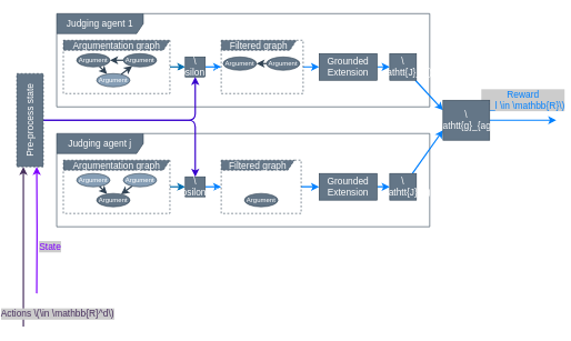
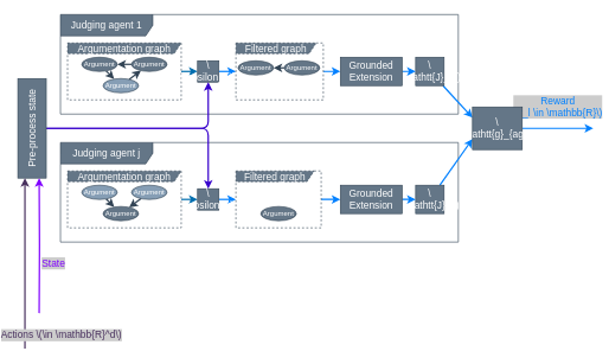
  <mxCell id="0" />
  <mxCell id="1" parent="0" />
  <mxCell id="2" value="Judging agent 1" style="shape=umlFrame;whiteSpace=wrap;html=1;labelBackgroundColor=none;fontSize=14;fontColor=#ffffff;fillColor=#647687;strokeColor=#314354;width=130;height=30;" vertex="1" parent="1"><mxGeometry x="80" y="20" width="560" height="140" as="geometry" /></mxCell>
  <mxCell id="3" style="edgeStyle=none;rounded=0;orthogonalLoop=1;jettySize=auto;html=1;labelBackgroundColor=#CCCCCC;fontSize=14;fontColor=#0080FF;strokeColor=#006EAF;strokeWidth=2;fillColor=#1ba1e2;" edge="1" parent="1" source="4" target="12"><mxGeometry relative="1" as="geometry" /></mxCell>
  <mxCell id="4" value="Argumentation graph" style="shape=umlFrame;whiteSpace=wrap;html=1;labelBackgroundColor=none;fontSize=14;fontColor=#ffffff;fillColor=#647687;strokeColor=#314354;dashed=1;width=160;height=15;" vertex="1" parent="1"><mxGeometry x="90" y="60" width="160" height="80" as="geometry" /></mxCell>
  <mxCell id="5" style="edgeStyle=none;rounded=0;orthogonalLoop=1;jettySize=auto;html=1;labelBackgroundColor=#CCCCCC;fontSize=10;fontColor=#0080FF;strokeColor=#314354;strokeWidth=2;fillColor=#647687;" edge="1" parent="1" source="6" target="8"><mxGeometry relative="1" as="geometry" /></mxCell>
  <mxCell id="6" value="Argument" style="ellipse;whiteSpace=wrap;html=1;labelBackgroundColor=none;fontSize=10;fontColor=#ffffff;fillColor=#647687;strokeColor=#314354;" vertex="1" parent="1"><mxGeometry x="110" y="80" width="50" height="20" as="geometry" /></mxCell>
  <mxCell id="7" style="edgeStyle=none;rounded=0;orthogonalLoop=1;jettySize=auto;html=1;labelBackgroundColor=#CCCCCC;fontSize=10;fontColor=#0080FF;strokeColor=#314354;strokeWidth=2;fillColor=#647687;" edge="1" parent="1" source="8" target="10"><mxGeometry relative="1" as="geometry" /></mxCell>
  <mxCell id="8" value="Argument" style="ellipse;whiteSpace=wrap;html=1;labelBackgroundColor=none;fontSize=10;fontColor=#ffffff;fillColor=#869EB5;strokeColor=#314354;gradientColor=none;gradientDirection=radial;" vertex="1" parent="1"><mxGeometry x="140" y="110" width="50" height="20" as="geometry" /></mxCell>
  <mxCell id="9" style="edgeStyle=none;rounded=0;orthogonalLoop=1;jettySize=auto;html=1;labelBackgroundColor=#CCCCCC;fontSize=10;fontColor=#0080FF;strokeColor=#314354;strokeWidth=2;fillColor=#647687;" edge="1" parent="1" source="10" target="6"><mxGeometry relative="1" as="geometry" /></mxCell>
  <mxCell id="10" value="Argument" style="ellipse;whiteSpace=wrap;html=1;labelBackgroundColor=none;fontSize=10;fontColor=#ffffff;fillColor=#647687;strokeColor=#314354;" vertex="1" parent="1"><mxGeometry x="180" y="80" width="50" height="20" as="geometry" /></mxCell>
  <mxCell id="11" style="edgeStyle=none;rounded=0;orthogonalLoop=1;jettySize=auto;html=1;labelBackgroundColor=#CCCCCC;fontSize=14;fontColor=#0080FF;strokeColor=#0080FF;strokeWidth=2;" edge="1" parent="1" source="12" target="14"><mxGeometry relative="1" as="geometry" /></mxCell>
  <mxCell id="12" value="\(\epsilon_1\)" style="rounded=0;whiteSpace=wrap;html=1;labelBackgroundColor=none;fontSize=14;fontColor=#ffffff;fillColor=#647687;strokeColor=#314354;" vertex="1" parent="1"><mxGeometry x="273" y="85" width="30" height="30" as="geometry" /></mxCell>
  <mxCell id="13" style="edgeStyle=orthogonalEdgeStyle;rounded=1;orthogonalLoop=1;jettySize=auto;html=1;entryX=0;entryY=0.5;entryDx=0;entryDy=0;labelBackgroundColor=#CCCCCC;fontSize=14;fontColor=#49315E;strokeColor=#0080FF;strokeWidth=2;" edge="1" parent="1" source="14" target="43"><mxGeometry relative="1" as="geometry" /></mxCell>
  <mxCell id="14" value="Filtered graph" style="shape=umlFrame;whiteSpace=wrap;html=1;labelBackgroundColor=none;fontSize=14;fontColor=#ffffff;fillColor=#647687;strokeColor=#314354;dashed=1;width=113;height=15;" vertex="1" parent="1"><mxGeometry x="327" y="60" width="123" height="80" as="geometry" /></mxCell>
  <mxCell id="15" value="Argument" style="ellipse;whiteSpace=wrap;html=1;labelBackgroundColor=none;fontSize=10;fontColor=#ffffff;fillColor=#647687;strokeColor=#314354;" vertex="1" parent="1"><mxGeometry x="330" y="85" width="50" height="20" as="geometry" /></mxCell>
  <mxCell id="16" style="edgeStyle=none;rounded=0;orthogonalLoop=1;jettySize=auto;html=1;labelBackgroundColor=#CCCCCC;fontSize=10;fontColor=#0080FF;strokeColor=#314354;strokeWidth=2;fillColor=#647687;" edge="1" parent="1" source="17" target="15"><mxGeometry relative="1" as="geometry" /></mxCell>
  <mxCell id="17" value="Argument" style="ellipse;whiteSpace=wrap;html=1;labelBackgroundColor=none;fontSize=10;fontColor=#ffffff;fillColor=#647687;strokeColor=#314354;" vertex="1" parent="1"><mxGeometry x="395" y="85" width="50" height="20" as="geometry" /></mxCell>
  <mxCell id="18" style="edgeStyle=none;rounded=0;orthogonalLoop=1;jettySize=auto;html=1;entryX=0;entryY=0.25;entryDx=0;entryDy=0;labelBackgroundColor=#CCCCCC;fontSize=14;fontColor=#0080FF;strokeColor=#0080FF;strokeWidth=2;" edge="1" parent="1" source="19" target="36"><mxGeometry relative="1" as="geometry" /></mxCell>
  <mxCell id="19" value="\(\mathtt{J}_1\)" style="rounded=0;whiteSpace=wrap;html=1;labelBackgroundColor=none;sketch=0;fontSize=14;fontColor=#ffffff;fillColor=#647687;gradientDirection=radial;strokeColor=#314354;" vertex="1" parent="1"><mxGeometry x="580" y="80" width="40" height="40" as="geometry" /></mxCell>
  <mxCell id="20" value="Judging agent j" style="shape=umlFrame;whiteSpace=wrap;html=1;labelBackgroundColor=none;fontSize=14;fontColor=#ffffff;fillColor=#647687;strokeColor=#314354;width=130;height=30;" vertex="1" parent="1"><mxGeometry x="80" y="200" width="560" height="140" as="geometry" /></mxCell>
  <mxCell id="21" style="edgeStyle=none;rounded=0;orthogonalLoop=1;jettySize=auto;html=1;labelBackgroundColor=#CCCCCC;fontSize=14;fontColor=#0080FF;strokeColor=#006EAF;strokeWidth=2;fillColor=#1ba1e2;" edge="1" parent="1" source="22" target="29"><mxGeometry relative="1" as="geometry" /></mxCell>
  <mxCell id="22" value="Argumentation graph" style="shape=umlFrame;whiteSpace=wrap;html=1;labelBackgroundColor=none;fontSize=14;fontColor=#ffffff;fillColor=#647687;strokeColor=#314354;dashed=1;width=160;height=15;" vertex="1" parent="1"><mxGeometry x="90" y="240" width="160" height="80" as="geometry" /></mxCell>
  <mxCell id="23" style="edgeStyle=none;rounded=0;orthogonalLoop=1;jettySize=auto;html=1;labelBackgroundColor=#CCCCCC;fontSize=10;fontColor=#0080FF;strokeColor=#314354;strokeWidth=2;fillColor=#647687;" edge="1" parent="1" source="24" target="25"><mxGeometry relative="1" as="geometry" /></mxCell>
  <mxCell id="24" value="Argument" style="ellipse;whiteSpace=wrap;html=1;labelBackgroundColor=none;fontSize=10;fontColor=#ffffff;fillColor=#869EB5;strokeColor=#314354;" vertex="1" parent="1"><mxGeometry x="110" y="260" width="50" height="20" as="geometry" /></mxCell>
  <mxCell id="25" value="Argument" style="ellipse;whiteSpace=wrap;html=1;labelBackgroundColor=none;fontSize=10;fontColor=#ffffff;fillColor=#647687;strokeColor=#314354;gradientDirection=radial;" vertex="1" parent="1"><mxGeometry x="140" y="290" width="50" height="20" as="geometry" /></mxCell>
  <mxCell id="26" style="edgeStyle=none;rounded=0;orthogonalLoop=1;jettySize=auto;html=1;labelBackgroundColor=#CCCCCC;fontSize=14;fontColor=#0080FF;strokeColor=#314354;strokeWidth=2;fillColor=#647687;" edge="1" parent="1" source="27" target="25"><mxGeometry relative="1" as="geometry" /></mxCell>
  <mxCell id="27" value="Argument" style="ellipse;whiteSpace=wrap;html=1;labelBackgroundColor=none;fontSize=10;fontColor=#ffffff;fillColor=#869EB5;strokeColor=#314354;" vertex="1" parent="1"><mxGeometry x="180" y="260" width="50" height="20" as="geometry" /></mxCell>
  <mxCell id="28" style="edgeStyle=none;rounded=0;orthogonalLoop=1;jettySize=auto;html=1;labelBackgroundColor=#CCCCCC;fontSize=14;fontColor=#0080FF;strokeColor=#0080FF;strokeWidth=2;" edge="1" parent="1" source="29" target="31"><mxGeometry relative="1" as="geometry" /></mxCell>
  <mxCell id="29" value="\(\epsilon_j\)" style="rounded=0;whiteSpace=wrap;html=1;labelBackgroundColor=none;fontSize=14;fontColor=#ffffff;fillColor=#647687;strokeColor=#314354;" vertex="1" parent="1"><mxGeometry x="273" y="265" width="30" height="30" as="geometry" /></mxCell>
  <mxCell id="30" style="edgeStyle=orthogonalEdgeStyle;rounded=1;orthogonalLoop=1;jettySize=auto;html=1;labelBackgroundColor=#CCCCCC;fontSize=14;fontColor=#49315E;strokeColor=#0080FF;strokeWidth=2;" edge="1" parent="1" source="31" target="41"><mxGeometry relative="1" as="geometry" /></mxCell>
  <mxCell id="31" value="Filtered graph" style="shape=umlFrame;whiteSpace=wrap;html=1;labelBackgroundColor=none;fontSize=14;fontColor=#ffffff;fillColor=#647687;strokeColor=#314354;dashed=1;width=110;height=15;" vertex="1" parent="1"><mxGeometry x="327" y="240" width="120" height="80" as="geometry" /></mxCell>
  <mxCell id="32" value="Argument" style="ellipse;whiteSpace=wrap;html=1;labelBackgroundColor=none;fontSize=10;fontColor=#ffffff;fillColor=#647687;strokeColor=#314354;" vertex="1" parent="1"><mxGeometry x="362" y="290" width="50" height="20" as="geometry" /></mxCell>
  <mxCell id="33" style="edgeStyle=none;rounded=0;orthogonalLoop=1;jettySize=auto;html=1;entryX=0;entryY=0.75;entryDx=0;entryDy=0;labelBackgroundColor=#CCCCCC;fontSize=14;fontColor=#0080FF;strokeColor=#0080FF;strokeWidth=2;" edge="1" parent="1" source="34" target="36"><mxGeometry relative="1" as="geometry" /></mxCell>
  <mxCell id="34" value="\(\mathtt{J}_j\)" style="rounded=0;whiteSpace=wrap;html=1;labelBackgroundColor=none;sketch=0;fontSize=14;fontColor=#ffffff;fillColor=#647687;gradientDirection=radial;strokeColor=#314354;" vertex="1" parent="1"><mxGeometry x="580" y="260" width="40" height="40" as="geometry" /></mxCell>
  <mxCell id="35" value="Reward &lt;br&gt;\(r_l \in \mathbb{R}\)" style="edgeStyle=none;rounded=0;orthogonalLoop=1;jettySize=auto;html=1;labelBackgroundColor=#CCCCCC;fontSize=14;fontColor=#0080FF;strokeColor=#0080FF;strokeWidth=2;" edge="1" parent="1" source="36"><mxGeometry y="30" relative="1" as="geometry"><mxPoint x="830" y="180" as="targetPoint" /><mxPoint as="offset" /></mxGeometry></mxCell>
  <mxCell id="36" value="\(\mathtt{g}_{agr}\)" style="rounded=0;whiteSpace=wrap;html=1;labelBackgroundColor=none;sketch=0;fontSize=14;fontColor=#ffffff;fillColor=#647687;gradientDirection=radial;strokeColor=#314354;" vertex="1" parent="1"><mxGeometry x="660" y="150" width="70" height="60" as="geometry" /></mxCell>
  <mxCell id="37" style="edgeStyle=orthogonalEdgeStyle;rounded=1;orthogonalLoop=1;jettySize=auto;html=1;exitX=1;exitY=0.5;exitDx=0;exitDy=0;labelBackgroundColor=#CCCCCC;fontSize=14;fontColor=#0080FF;strokeColor=#3700CC;strokeWidth=2;fillColor=#6a00ff;entryX=0.5;entryY=1;entryDx=0;entryDy=0;" edge="1" parent="1" source="39" target="12"><mxGeometry relative="1" as="geometry"><mxPoint x="310" y="180" as="targetPoint" /></mxGeometry></mxCell>
  <mxCell id="38" style="edgeStyle=orthogonalEdgeStyle;rounded=1;orthogonalLoop=1;jettySize=auto;html=1;entryX=0.5;entryY=0;entryDx=0;entryDy=0;labelBackgroundColor=#CCCCCC;fontSize=14;fontColor=#0080FF;strokeColor=#3700CC;strokeWidth=2;fillColor=#6a00ff;" edge="1" parent="1" source="39" target="29"><mxGeometry relative="1" as="geometry" /></mxCell>
- <mxCell id="39" value="Pre-process state" style="rounded=0;whiteSpace=wrap;html=1;labelBackgroundColor=none;sketch=0;fontSize=14;fontColor=#ffffff;fillColor=#647687;gradientDirection=radial;strokeColor=#314354;horizontal=0;dashed=1;" vertex="1" parent="1"><mxGeometry y="110" width="40" height="140" as="geometry" x="20" /></mxCell>
+ <mxCell id="39" value="Pre-process state" style="rounded=0;whiteSpace=wrap;html=1;labelBackgroundColor=none;sketch=0;fontSize=14;fontColor=#ffffff;fillColor=#647687;gradientDirection=radial;strokeColor=#314354;horizontal=0;" vertex="1" parent="1"><mxGeometry y="110" width="40" height="140" as="geometry" x="20" /></mxCell>
  <mxCell id="40" style="edgeStyle=orthogonalEdgeStyle;rounded=1;orthogonalLoop=1;jettySize=auto;html=1;labelBackgroundColor=#CCCCCC;fontSize=14;fontColor=#49315E;strokeColor=#0080FF;strokeWidth=2;" edge="1" parent="1" source="41" target="34"><mxGeometry relative="1" as="geometry" /></mxCell>
  <mxCell id="41" value="Grounded&lt;br&gt;Extension" style="rounded=0;whiteSpace=wrap;html=1;labelBackgroundColor=none;sketch=0;fontSize=14;fontColor=#ffffff;fillColor=#647687;gradientDirection=radial;strokeColor=#314354;" vertex="1" parent="1"><mxGeometry x="474" y="260" width="87" height="40" as="geometry" /></mxCell>
  <mxCell id="42" style="edgeStyle=orthogonalEdgeStyle;rounded=1;orthogonalLoop=1;jettySize=auto;html=1;labelBackgroundColor=#CCCCCC;fontSize=14;fontColor=#49315E;strokeColor=#0080FF;strokeWidth=2;" edge="1" parent="1" source="43" target="19"><mxGeometry relative="1" as="geometry" /></mxCell>
  <mxCell id="43" value="Grounded&lt;br&gt;Extension" style="rounded=0;whiteSpace=wrap;html=1;labelBackgroundColor=none;sketch=0;fontSize=14;fontColor=#ffffff;fillColor=#647687;gradientDirection=radial;strokeColor=#314354;" vertex="1" parent="1"><mxGeometry x="474" y="80" width="87" height="40" as="geometry" /></mxCell>
  <mxCell id="44" value="State" style="edgeStyle=orthogonalEdgeStyle;rounded=1;orthogonalLoop=1;jettySize=auto;html=1;labelBackgroundColor=#CCCCCC;fontSize=14;fontColor=#8000FF;strokeColor=#8000FF;strokeWidth=2;entryX=0.75;entryY=1;entryDx=0;entryDy=0;" edge="1" parent="1" target="39"><mxGeometry x="-0.263" y="-20" relative="1" as="geometry"><mxPoint x="78" y="445" as="targetPoint" /><mxPoint as="offset" /><mxPoint x="50" y="440" as="sourcePoint" /></mxGeometry></mxCell>
  <mxCell id="45" value="" style="edgeStyle=orthogonalEdgeStyle;orthogonalLoop=1;jettySize=auto;html=1;labelBackgroundColor=#F5F5F5;fontSize=14;fontColor=#B5739D;strokeWidth=2;strokeColor=#49315E;entryX=0.25;entryY=1;entryDx=0;entryDy=0;" edge="1" parent="1" target="39"><mxGeometry x="0.053" y="-40" relative="1" as="geometry"><mxPoint x="340" y="490" as="targetPoint" /><mxPoint x="30" y="490" as="sourcePoint" /><Array as="points"><mxPoint x="30" y="490" /></Array><mxPoint as="offset" /></mxGeometry></mxCell>
  <mxCell id="46" value="Actions \(\in \mathbb{R}^d\)" style="edgeLabel;html=1;align=center;verticalAlign=middle;resizable=0;points=[];fontSize=14;fontColor=#49315E;labelBackgroundColor=#CCCCCC;" vertex="1" connectable="0" parent="45"><mxGeometry x="0.65" y="2" relative="1" as="geometry"><mxPoint x="52" y="178" as="offset" /></mxGeometry></mxCell>
